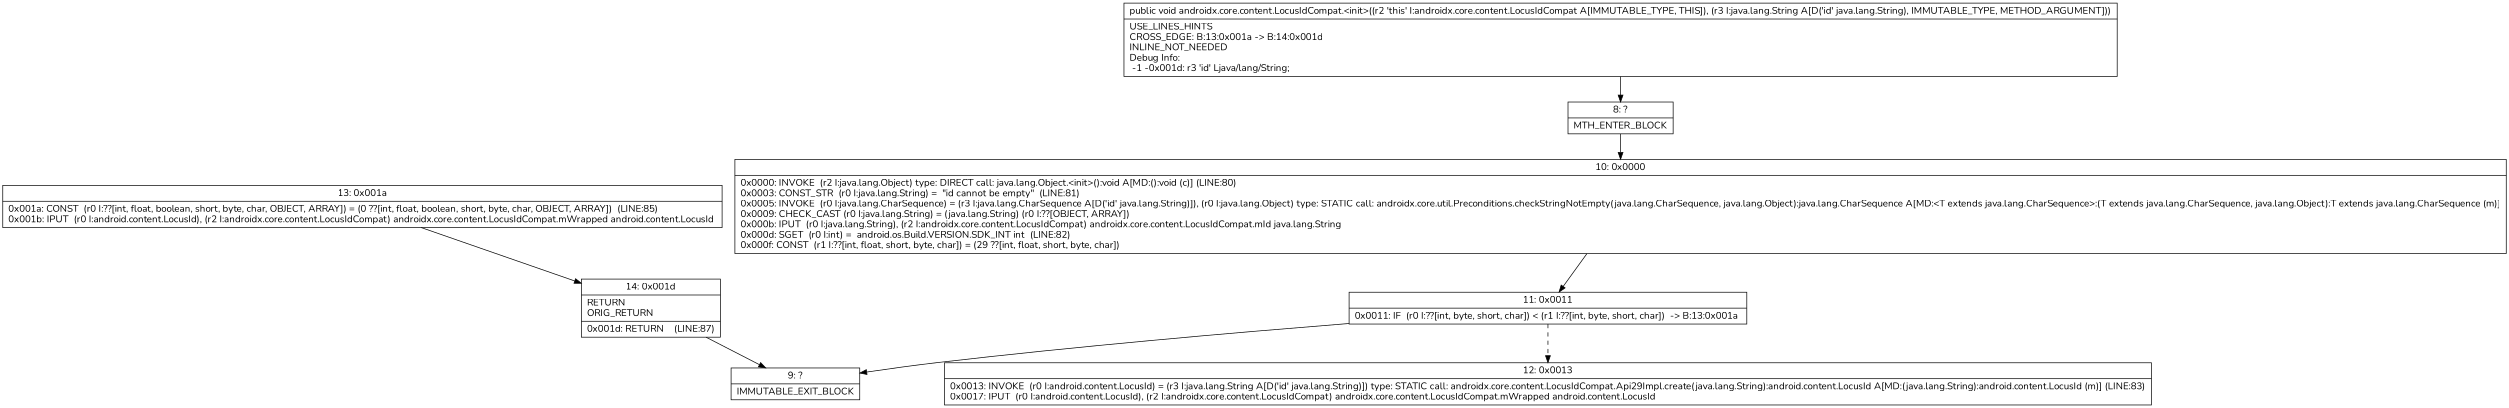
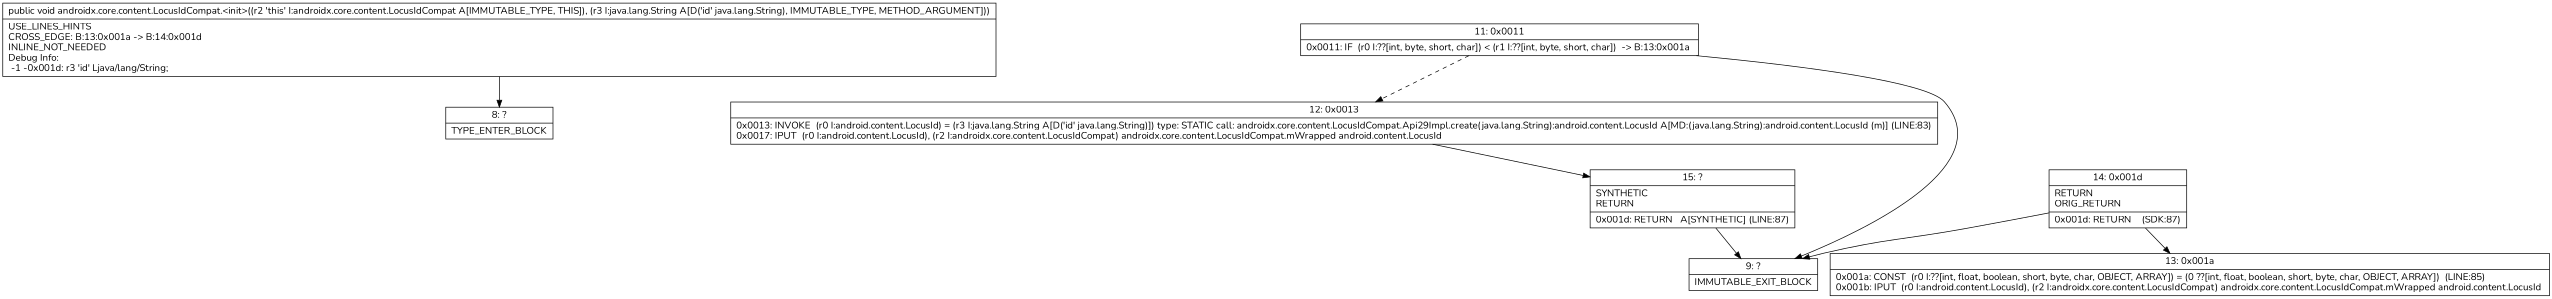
  digraph {
    fontname=Nunito
    node [fontname=Nunito shape=record]
    edge [fontname=Nunito]
-   n1 [label="{8\:\ ?|MTH_ENTER_BLOCK\l}"]
-   n2 [label="{10\:\ 0x0000|0x0000: INVOKE  (r2 I:java.lang.Object) type: DIRECT call: java.lang.Object.\<init\>():void A[MD:():void (c)] (LINE:80)\l0x0003: CONST_STR  (r0 I:java.lang.String) =  \"id cannot be empty\"  (LINE:81)\l0x0005: INVOKE  (r0 I:java.lang.CharSequence) = (r3 I:java.lang.CharSequence A[D('id' java.lang.String)]), (r0 I:java.lang.Object) type: STATIC call: androidx.core.util.Preconditions.checkStringNotEmpty(java.lang.CharSequence, java.lang.Object):java.lang.CharSequence A[MD:\<T extends java.lang.CharSequence\>:(T extends java.lang.CharSequence, java.lang.Object):T extends java.lang.CharSequence (m)]\l0x0009: CHECK_CAST (r0 I:java.lang.String) = (java.lang.String) (r0 I:??[OBJECT, ARRAY]) \l0x000b: IPUT  (r0 I:java.lang.String), (r2 I:androidx.core.content.LocusIdCompat) androidx.core.content.LocusIdCompat.mId java.lang.String \l0x000d: SGET  (r0 I:int) =  android.os.Build.VERSION.SDK_INT int  (LINE:82)\l0x000f: CONST  (r1 I:??[int, float, short, byte, char]) = (29 ??[int, float, short, byte, char]) \l}"]
+   n1 [label="{8\:\ ?|TYPE_ENTER_BLOCK\l}"]
    n3 [label="{11\:\ 0x0011|0x0011: IF  (r0 I:??[int, byte, short, char]) \< (r1 I:??[int, byte, short, char])  \-\> B:13:0x001a \l}"]
    n4 [label="{12\:\ 0x0013|0x0013: INVOKE  (r0 I:android.content.LocusId) = (r3 I:java.lang.String A[D('id' java.lang.String)]) type: STATIC call: androidx.core.content.LocusIdCompat.Api29Impl.create(java.lang.String):android.content.LocusId A[MD:(java.lang.String):android.content.LocusId (m)] (LINE:83)\l0x0017: IPUT  (r0 I:android.content.LocusId), (r2 I:androidx.core.content.LocusIdCompat) androidx.core.content.LocusIdCompat.mWrapped android.content.LocusId \l}"]
    n5 [label="{9\:\ ?|IMMUTABLE_EXIT_BLOCK\l}"]
+   n6 [label="{15\:\ ?|SYNTHETIC\lRETURN\l|0x001d: RETURN   A[SYNTHETIC] (LINE:87)\l}"]
    n7 [label="{13\:\ 0x001a|0x001a: CONST  (r0 I:??[int, float, boolean, short, byte, char, OBJECT, ARRAY]) = (0 ??[int, float, boolean, short, byte, char, OBJECT, ARRAY])  (LINE:85)\l0x001b: IPUT  (r0 I:android.content.LocusId), (r2 I:androidx.core.content.LocusIdCompat) androidx.core.content.LocusIdCompat.mWrapped android.content.LocusId \l}"]
-   n8 [label="{14\:\ 0x001d|RETURN\lORIG_RETURN\l|0x001d: RETURN    (LINE:87)\l}"]
+   n8 [label="{14\:\ 0x001d|RETURN\lORIG_RETURN\l|0x001d: RETURN    (SDK:87)\l}"]
    n9 [label="{public void androidx.core.content.LocusIdCompat.\<init\>((r2 'this' I:androidx.core.content.LocusIdCompat A[IMMUTABLE_TYPE, THIS]), (r3 I:java.lang.String A[D('id' java.lang.String), IMMUTABLE_TYPE, METHOD_ARGUMENT]))  | USE_LINES_HINTS\lCROSS_EDGE: B:13:0x001a \-\> B:14:0x001d\lINLINE_NOT_NEEDED\lDebug Info:\l  \-1 \-0x001d: r3 'id' Ljava\/lang\/String;\l}"]
-   n1 -> n2
-   n2 -> n3
    n3 -> n4 [style=dashed]
    n3 -> n5
-   n7 -> n8
+   n4 -> n6
+   n6 -> n5
+   n8 -> n7
    n8 -> n5
    n9 -> n1
  }
